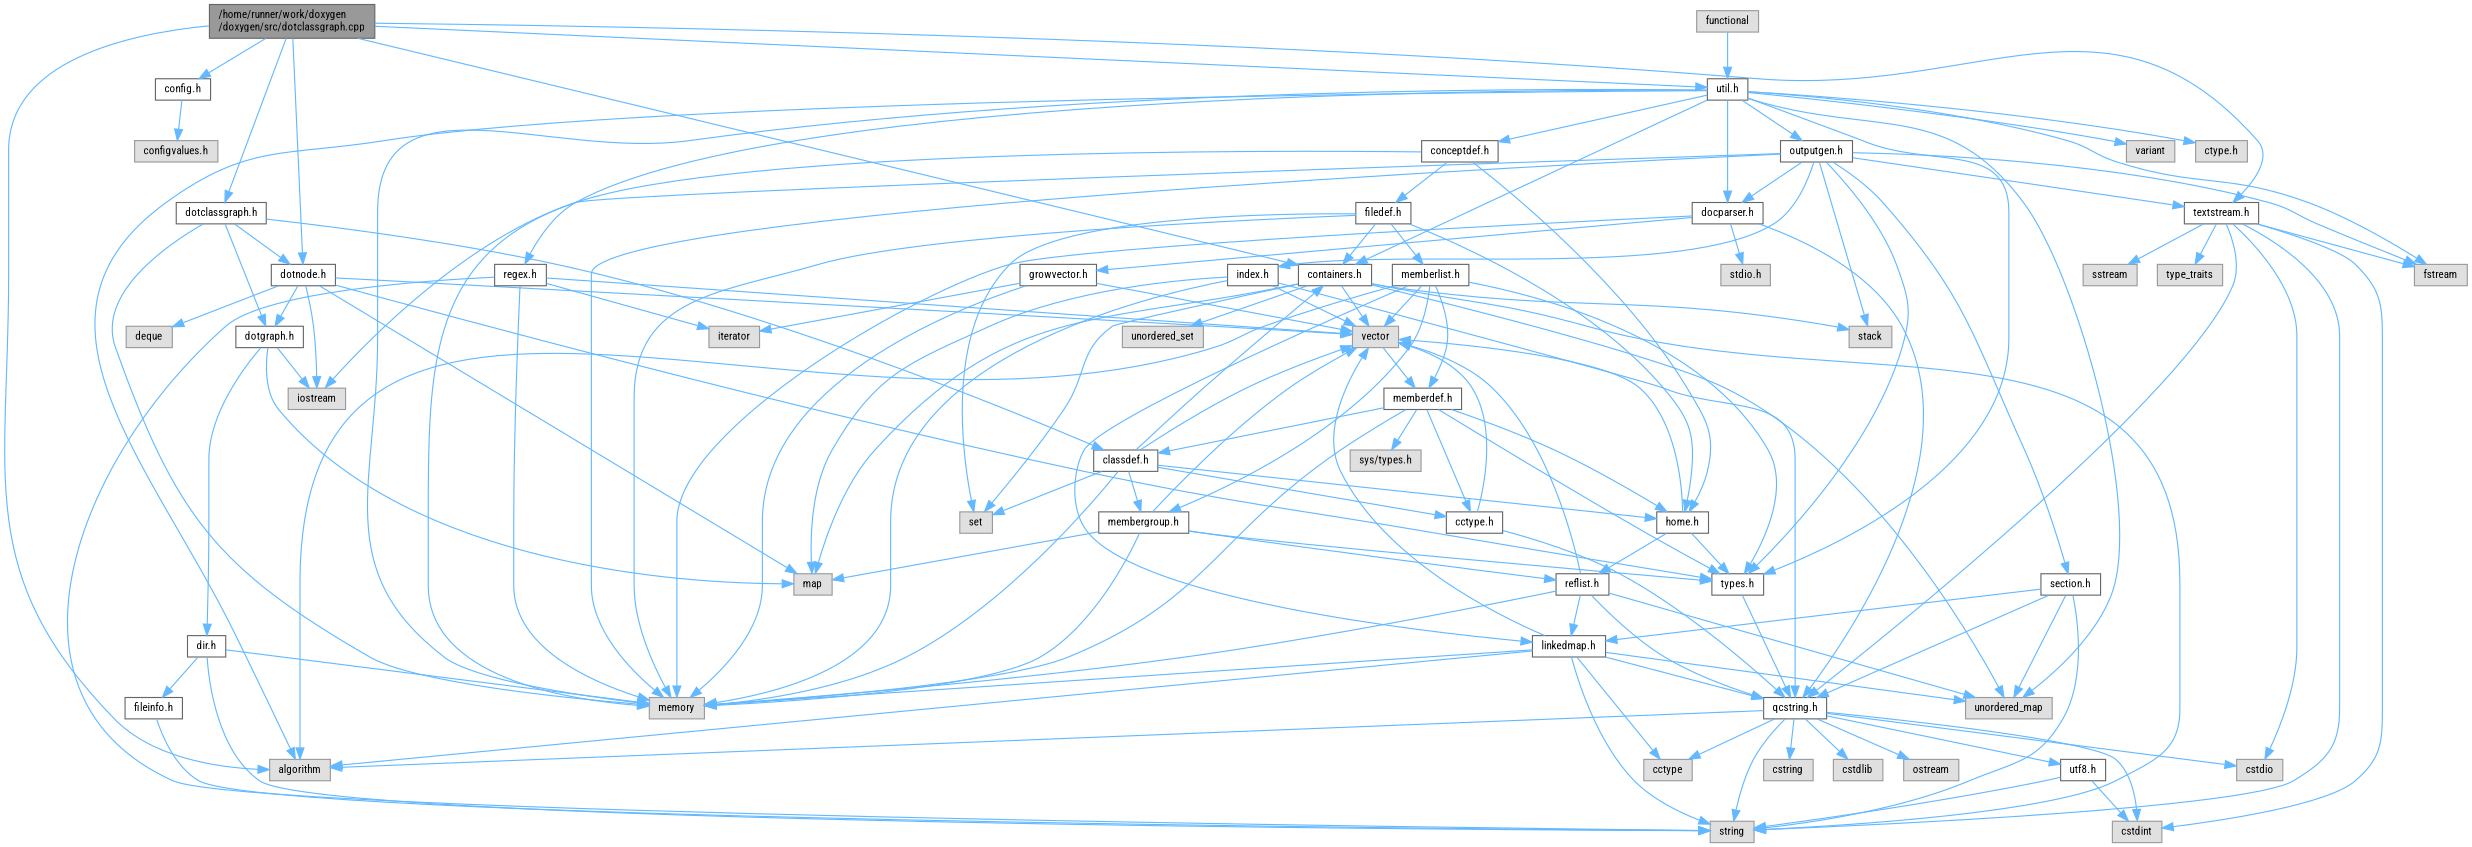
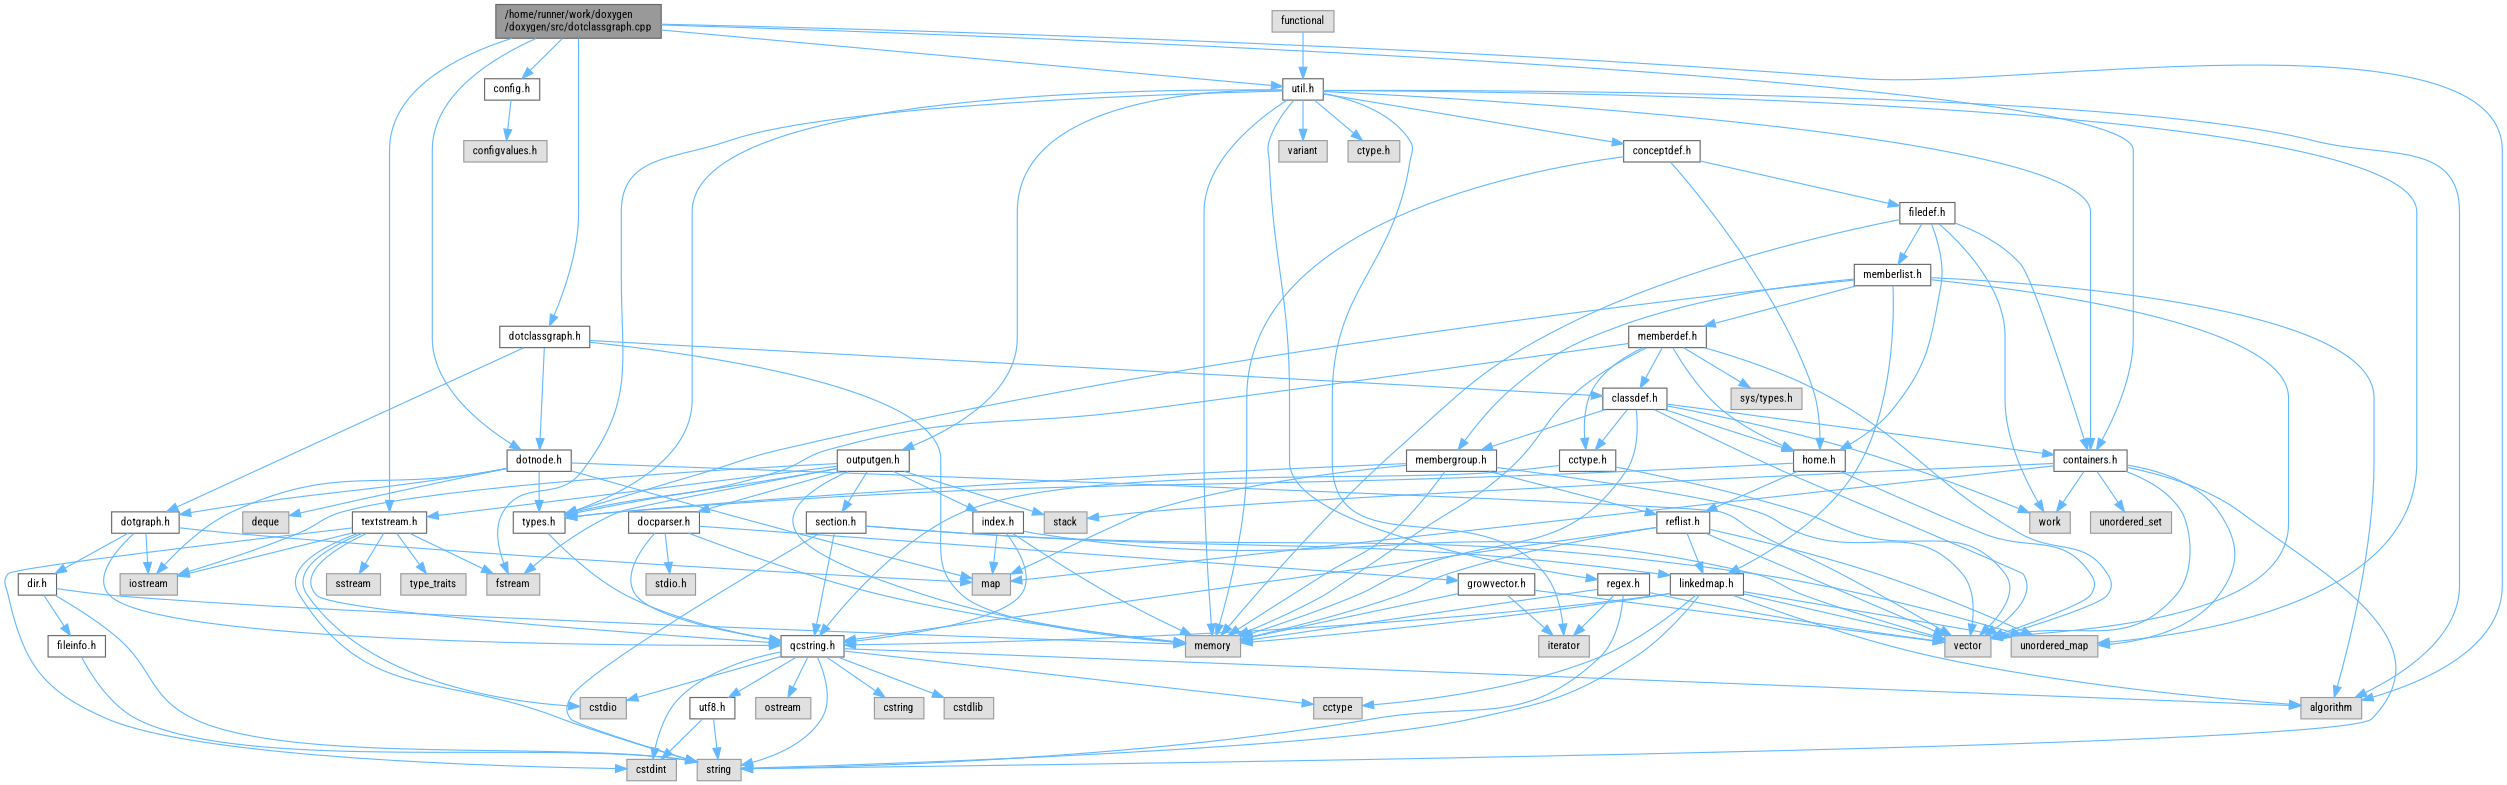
  digraph {
    fontname="Roboto Condensed"
    node [color=grey40 fillcolor=white fontname="Roboto Condensed" fontsize=10 shape=box style=filled]
    edge [color=steelblue1 fontname="Roboto Condensed" fontsize=10 labelfontname=Helvetica labelfontsize=10 style=solid]
    n1 [color=gray40 fillcolor=grey60 fontcolor=black height=0.2 label="/home/runner/work/doxygen\l/doxygen/src/dotclassgraph.cpp" width=0.4]
    n2 [color=grey60 fillcolor="#E0E0E0" height=0.2 label=algorithm width=0.4]
    n3 [height=0.2 label="containers.h" width=0.4]
    n4 [height=0.2 label="dotclassgraph.h" width=0.4]
    n5 [height=0.2 label="dotnode.h" width=0.4]
    n6 [height=0.2 label="textstream.h" width=0.4]
    n7 [height=0.2 label="config.h" width=0.4]
    n8 [height=0.2 label="util.h" width=0.4]
    n9 [color=grey60 fillcolor="#E0E0E0" height=0.2 label=vector width=0.4]
    n10 [color=grey60 fillcolor="#E0E0E0" height=0.2 label=string width=0.4]
-   n11 [color=grey60 fillcolor="#E0E0E0" height=0.2 label=set width=0.4]
+   n11 [color=grey60 fillcolor="#E0E0E0" height=0.2 label=work width=0.4]
    n12 [color=grey60 fillcolor="#E0E0E0" height=0.2 label=map width=0.4]
    n13 [color=grey60 fillcolor="#E0E0E0" height=0.2 label=unordered_set width=0.4]
    n14 [color=grey60 fillcolor="#E0E0E0" height=0.2 label=unordered_map width=0.4]
    n15 [color=grey60 fillcolor="#E0E0E0" height=0.2 label=stack width=0.4]
    n16 [color=grey60 fillcolor="#E0E0E0" height=0.2 label=memory width=0.4]
    n17 [height=0.2 label="classdef.h" width=0.4]
    n18 [height=0.2 label="dotgraph.h" width=0.4]
    n19 [height=0.2 label="types.h" width=0.4]
    n20 [color=grey60 fillcolor="#E0E0E0" height=0.2 label=deque width=0.4]
    n21 [color=grey60 fillcolor="#E0E0E0" height=0.2 label=iostream width=0.4]
    n22 [height=0.2 label="qcstring.h" width=0.4]
    n23 [color=grey60 fillcolor="#E0E0E0" height=0.2 label=cstdio width=0.4]
    n24 [color=grey60 fillcolor="#E0E0E0" height=0.2 label=cstdint width=0.4]
    n25 [color=grey60 fillcolor="#E0E0E0" height=0.2 label=sstream width=0.4]
    n26 [color=grey60 fillcolor="#E0E0E0" height=0.2 label=fstream width=0.4]
    n27 [color=grey60 fillcolor="#E0E0E0" height=0.2 label=type_traits width=0.4]
    n28 [color=grey60 fillcolor="#E0E0E0" height=0.2 label="configvalues.h" width=0.4]
    n29 [color=grey60 fillcolor="#E0E0E0" height=0.2 label=variant width=0.4]
    n30 [color=grey60 fillcolor="#E0E0E0" height=0.2 label="ctype.h" width=0.4]
    n31 [height=0.2 label="docparser.h" width=0.4]
    n32 [height=0.2 label="outputgen.h" width=0.4]
    n33 [height=0.2 label="regex.h" width=0.4]
    n34 [height=0.2 label="conceptdef.h" width=0.4]
    n35 [height=0.2 label="home.h" width=0.4]
    n36 [height=0.2 label="cctype.h" width=0.4]
    n37 [height=0.2 label="membergroup.h" width=0.4]
    n38 [height=0.2 label="dir.h" width=0.4]
    n39 [height=0.2 label="reflist.h" width=0.4]
    n40 [height=0.2 label="linkedmap.h" width=0.4]
    n41 [color=grey60 fillcolor="#E0E0E0" height=0.2 label=cctype width=0.4]
    n42 [color=grey60 fillcolor="#E0E0E0" height=0.2 label=cstring width=0.4]
    n43 [color=grey60 fillcolor="#E0E0E0" height=0.2 label=cstdlib width=0.4]
    n44 [color=grey60 fillcolor="#E0E0E0" height=0.2 label=ostream width=0.4]
    n45 [height=0.2 label="utf8.h" width=0.4]
    n46 [height=0.2 label="fileinfo.h" width=0.4]
    n47 [color=grey60 fillcolor="#E0E0E0" height=0.2 label=functional width=0.4]
    n48 [color=grey60 fillcolor="#E0E0E0" height=0.2 label="stdio.h" width=0.4]
    n49 [height=0.2 label="growvector.h" width=0.4]
    n50 [height=0.2 label="index.h" width=0.4]
    n51 [height=0.2 label="section.h" width=0.4]
    n52 [color=grey60 fillcolor="#E0E0E0" height=0.2 label=iterator width=0.4]
    n53 [height=0.2 label="filedef.h" width=0.4]
    n54 [height=0.2 label="memberlist.h" width=0.4]
    n55 [height=0.2 label="memberdef.h" width=0.4]
    n56 [color=grey60 fillcolor="#E0E0E0" height=0.2 label="sys/types.h" width=0.4]
    n1 -> n2
    n1 -> n3
    n1 -> n4
    n1 -> n5
    n1 -> n6
    n1 -> n7
    n1 -> n8
    n3 -> n9
    n3 -> n10
    n3 -> n11
    n3 -> n12
    n3 -> n13
    n3 -> n14
    n3 -> n15
    n4 -> n5
    n4 -> n16
    n4 -> n17
    n4 -> n18
    n5 -> n9
    n5 -> n12
    n5 -> n18
    n5 -> n19
    n5 -> n20
    n5 -> n21
    n6 -> n10
+   n6 -> n21
    n6 -> n22
    n6 -> n23
    n6 -> n24
    n6 -> n25
    n6 -> n26
    n6 -> n27
    n7 -> n28
    n8 -> n2
    n8 -> n3
    n8 -> n14
    n8 -> n16
    n8 -> n19
    n8 -> n26
    n8 -> n29
    n8 -> n30
-   n8 -> n31
+   n8 -> n52
    n8 -> n32
    n8 -> n33
    n8 -> n34
    n17 -> n3
    n17 -> n9
    n17 -> n11
    n17 -> n16
    n17 -> n35
    n17 -> n36
    n17 -> n37
    n18 -> n12
    n18 -> n21
+   n18 -> n22
    n18 -> n38
    n19 -> n22
    n22 -> n2
    n22 -> n10
    n22 -> n23
    n22 -> n24
    n22 -> n41
    n22 -> n42
    n22 -> n43
    n22 -> n44
    n22 -> n45
    n31 -> n16
    n31 -> n22
    n31 -> n48
    n31 -> n49
    n32 -> n6
    n32 -> n15
    n32 -> n16
    n32 -> n19
    n32 -> n21
    n32 -> n26
    n32 -> n31
    n32 -> n50
    n32 -> n51
    n33 -> n9
    n33 -> n10
    n33 -> n16
    n33 -> n52
    n34 -> n16
    n34 -> n35
    n34 -> n53
    n35 -> n9
    n35 -> n19
    n35 -> n39
    n36 -> n9
    n36 -> n22
    n37 -> n9
    n37 -> n12
    n37 -> n16
    n37 -> n19
    n37 -> n39
    n38 -> n10
    n38 -> n16
    n38 -> n46
    n39 -> n9
    n39 -> n14
    n39 -> n16
    n39 -> n22
    n39 -> n40
    n40 -> n2
    n40 -> n9
    n40 -> n10
    n40 -> n14
    n40 -> n16
    n40 -> n22
    n40 -> n41
    n45 -> n10
    n45 -> n24
    n46 -> n10
    n47 -> n8
    n49 -> n9
    n49 -> n16
    n49 -> n52
    n50 -> n9
    n50 -> n12
    n50 -> n16
    n50 -> n22
    n51 -> n10
    n51 -> n14
    n51 -> n22
    n51 -> n40
    n53 -> n3
    n53 -> n11
    n53 -> n16
    n53 -> n35
    n53 -> n54
    n54 -> n2
    n54 -> n9
    n54 -> n19
    n54 -> n37
    n54 -> n40
    n54 -> n55
-   n9 -> n55
+   n55 -> n9
    n55 -> n16
    n55 -> n17
    n55 -> n19
    n55 -> n35
    n55 -> n36
    n55 -> n56
  }
